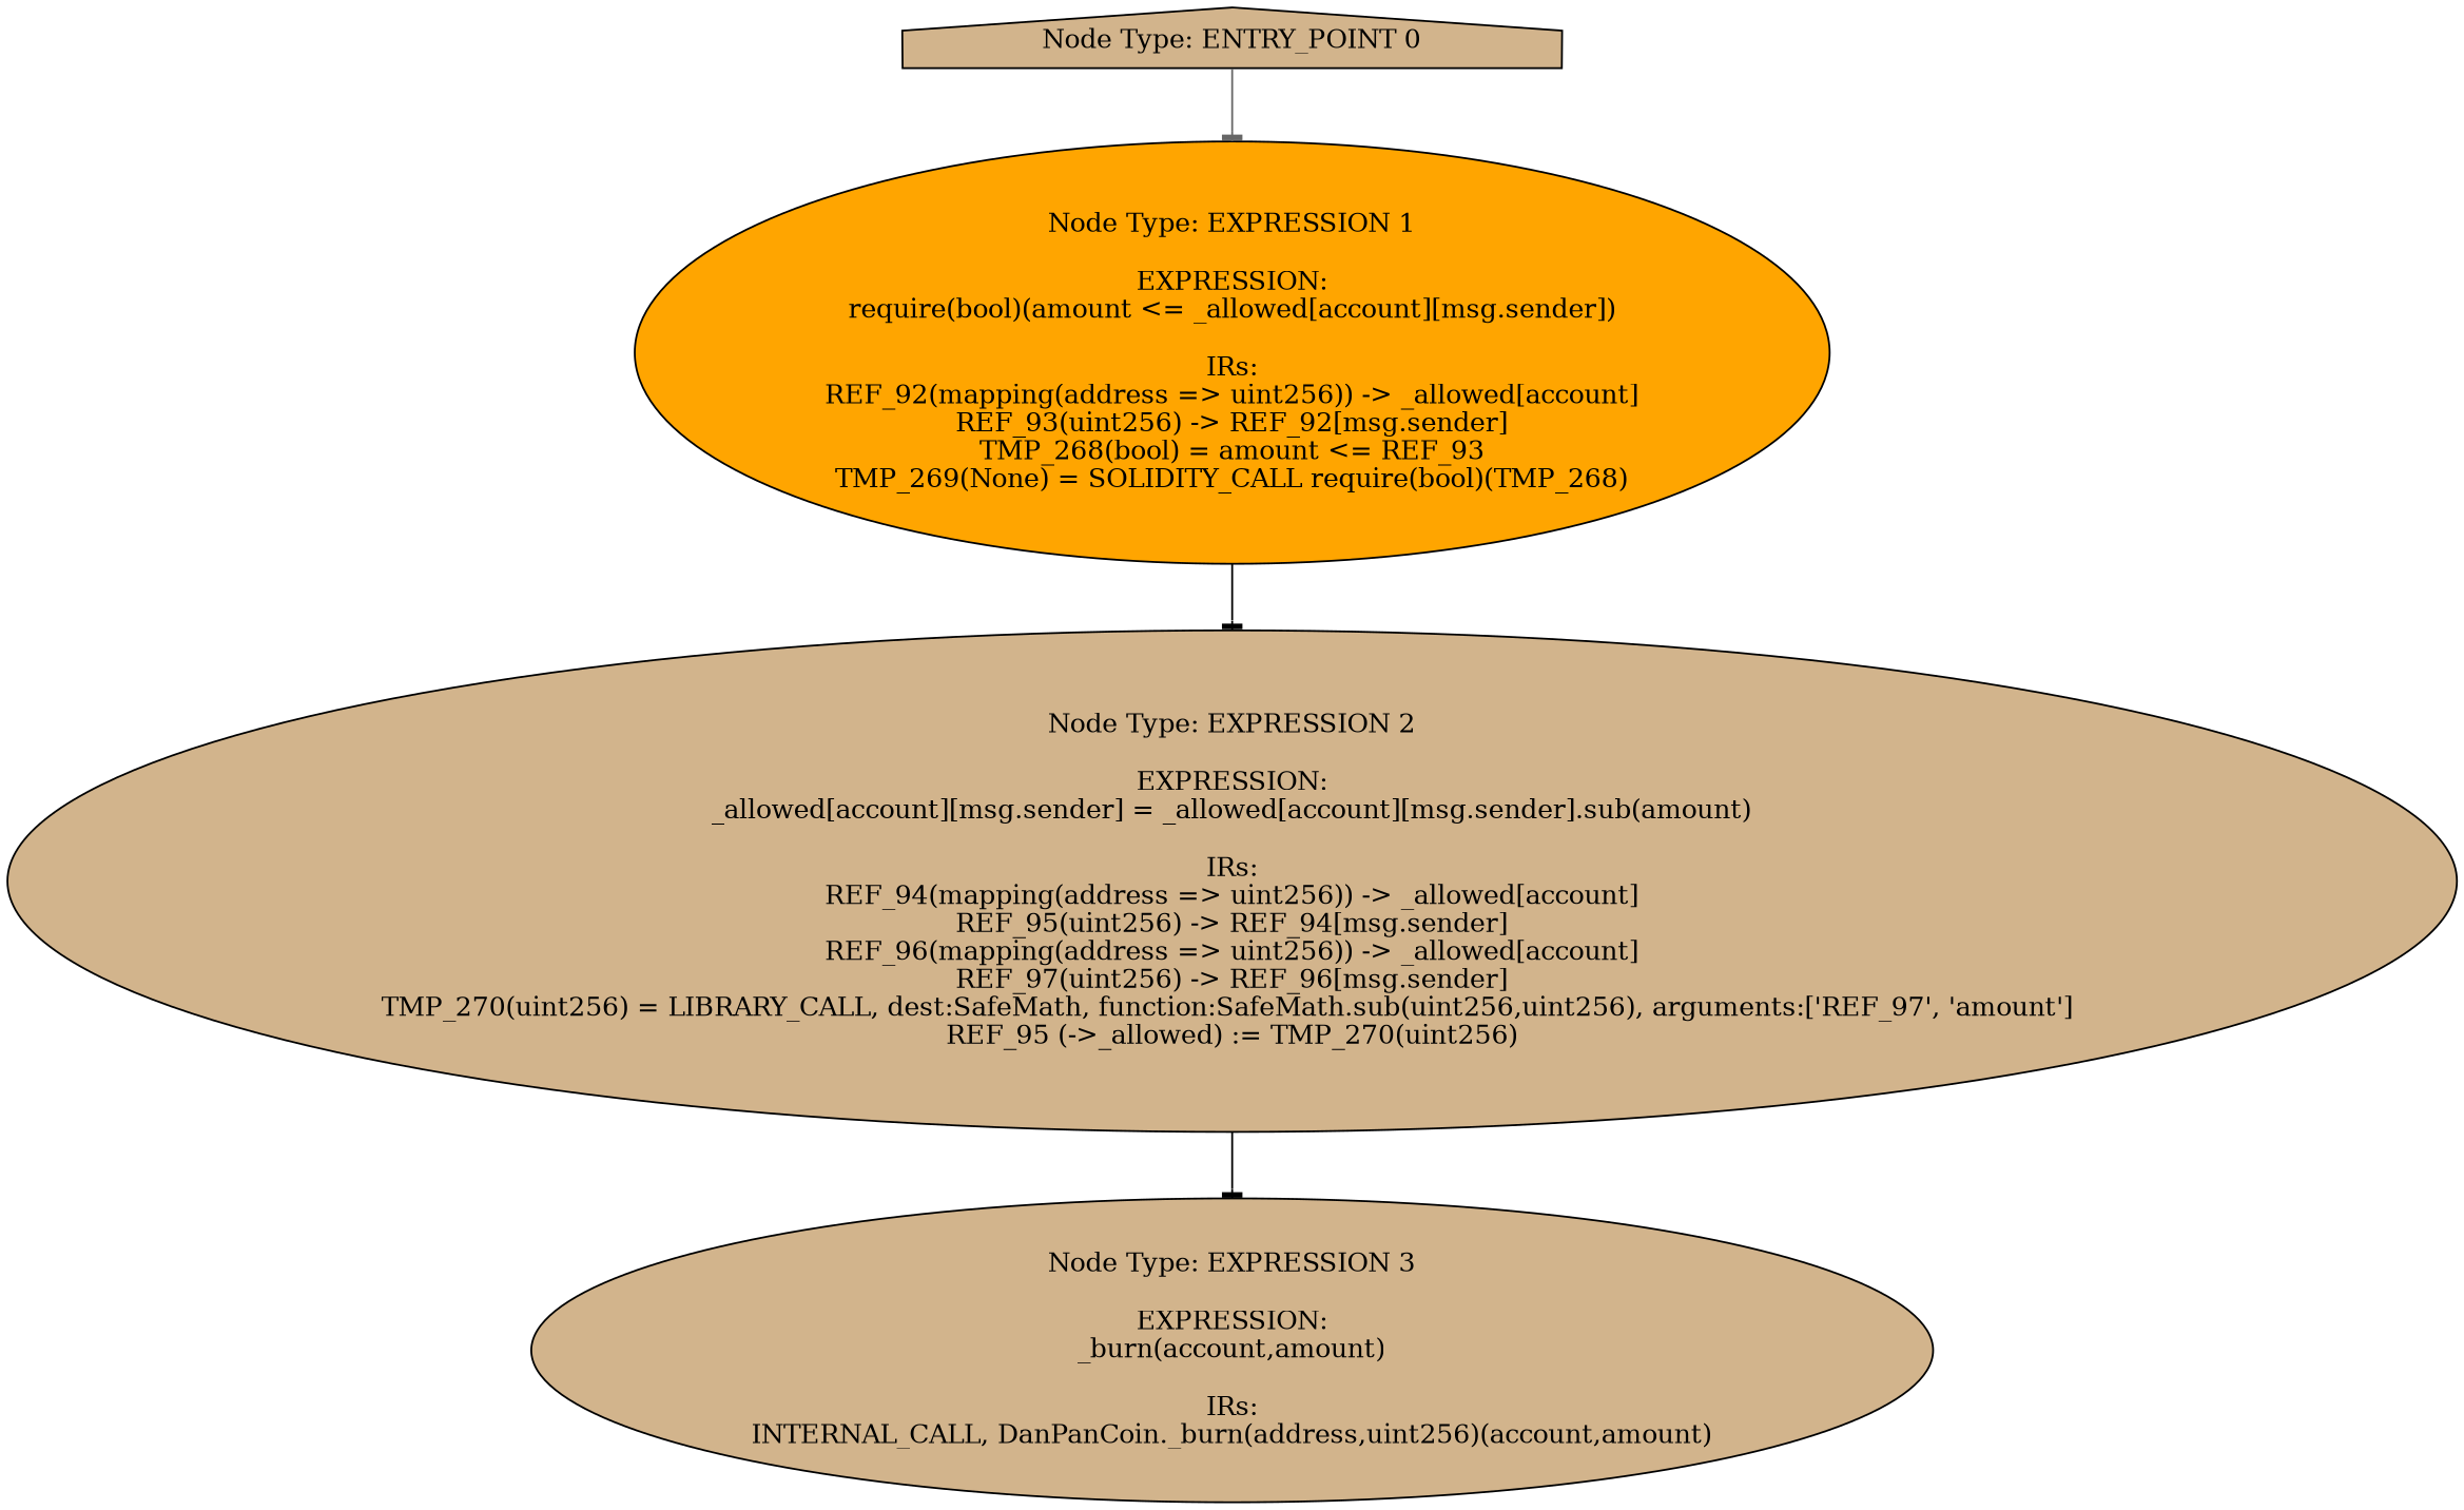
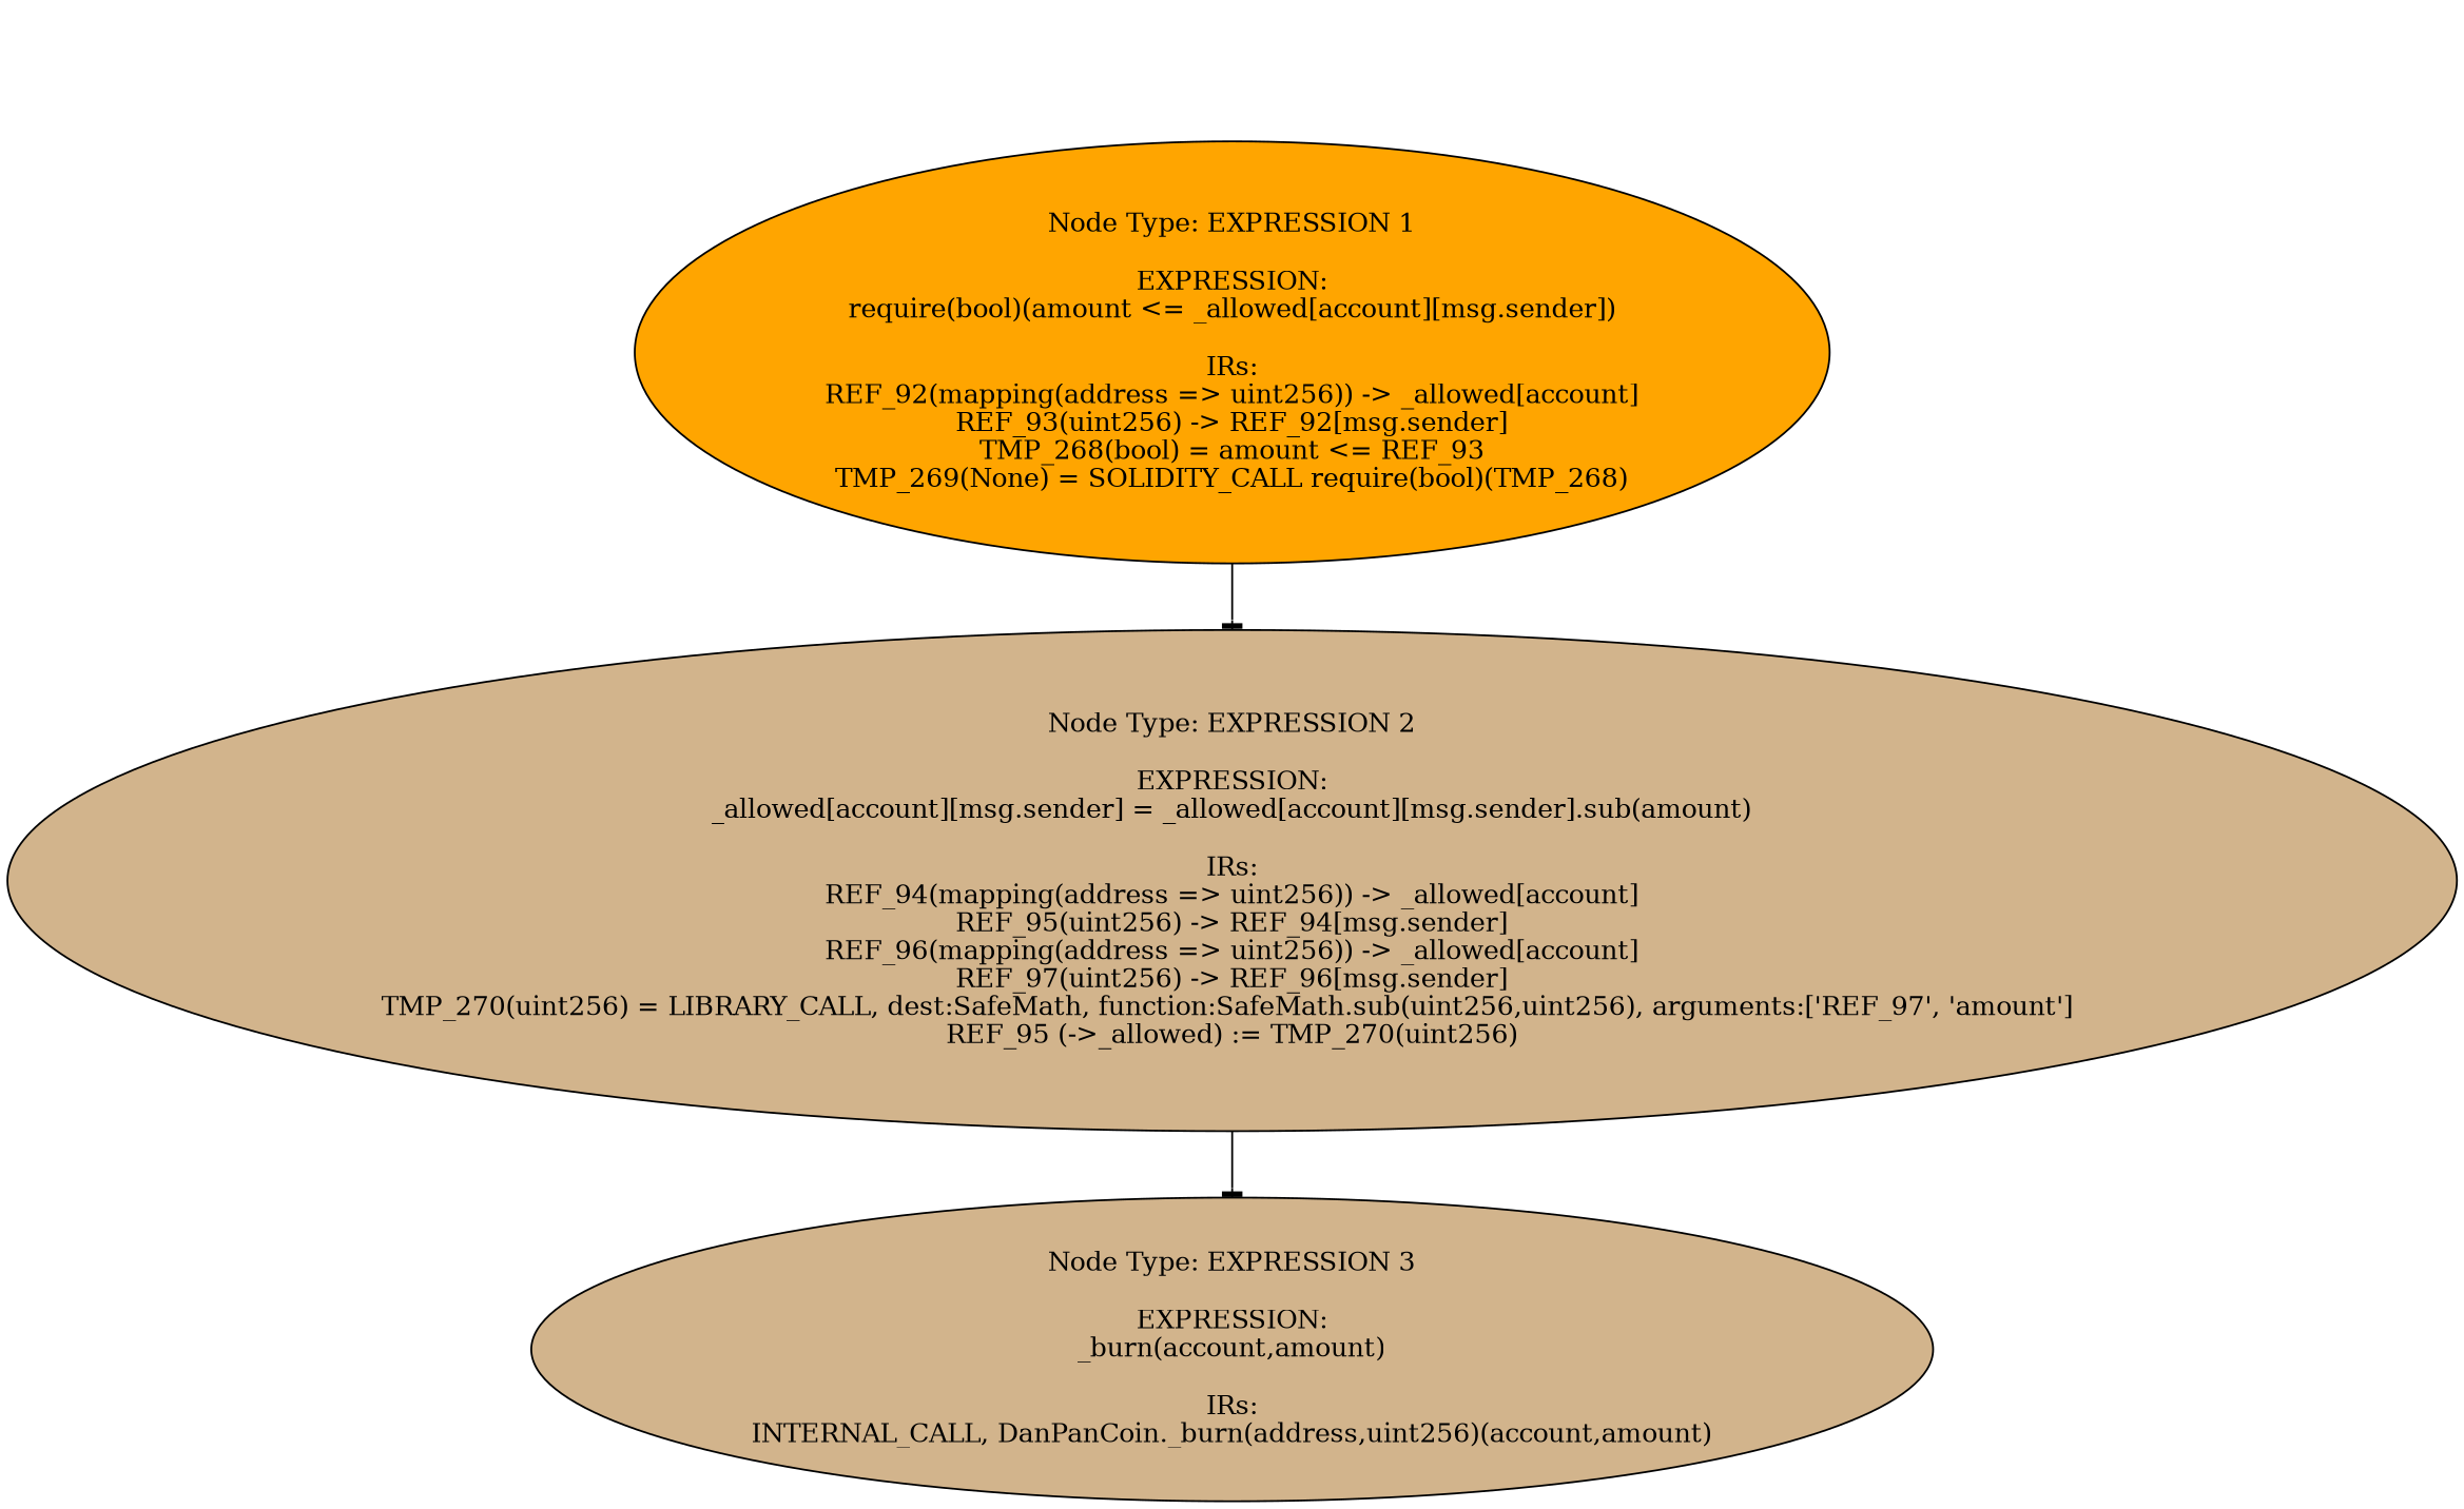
  digraph {
    node [style=filled fillcolor=tan shape=ellipse]
    edge [color=black arrowhead=tee]
-   n1 [label="Node Type: ENTRY_POINT 0\n" shape=house]
    n2 [label="Node Type: EXPRESSION 1\n\nEXPRESSION:\nrequire(bool)(amount <= _allowed[account][msg.sender])\n\nIRs:\nREF_92(mapping(address => uint256)) -> _allowed[account]\nREF_93(uint256) -> REF_92[msg.sender]\nTMP_268(bool) = amount <= REF_93\nTMP_269(None) = SOLIDITY_CALL require(bool)(TMP_268)" fillcolor=orange]
    n3 [label="Node Type: EXPRESSION 2\n\nEXPRESSION:\n_allowed[account][msg.sender] = _allowed[account][msg.sender].sub(amount)\n\nIRs:\nREF_94(mapping(address => uint256)) -> _allowed[account]\nREF_95(uint256) -> REF_94[msg.sender]\nREF_96(mapping(address => uint256)) -> _allowed[account]\nREF_97(uint256) -> REF_96[msg.sender]\nTMP_270(uint256) = LIBRARY_CALL, dest:SafeMath, function:SafeMath.sub(uint256,uint256), arguments:['REF_97', 'amount'] \nREF_95 (->_allowed) := TMP_270(uint256)"]
    n4 [label="Node Type: EXPRESSION 3\n\nEXPRESSION:\n_burn(account,amount)\n\nIRs:\nINTERNAL_CALL, DanPanCoin._burn(address,uint256)(account,amount)"]
-   n1 -> n2 [color=gray40]
    n2 -> n3
    n3 -> n4
  }
